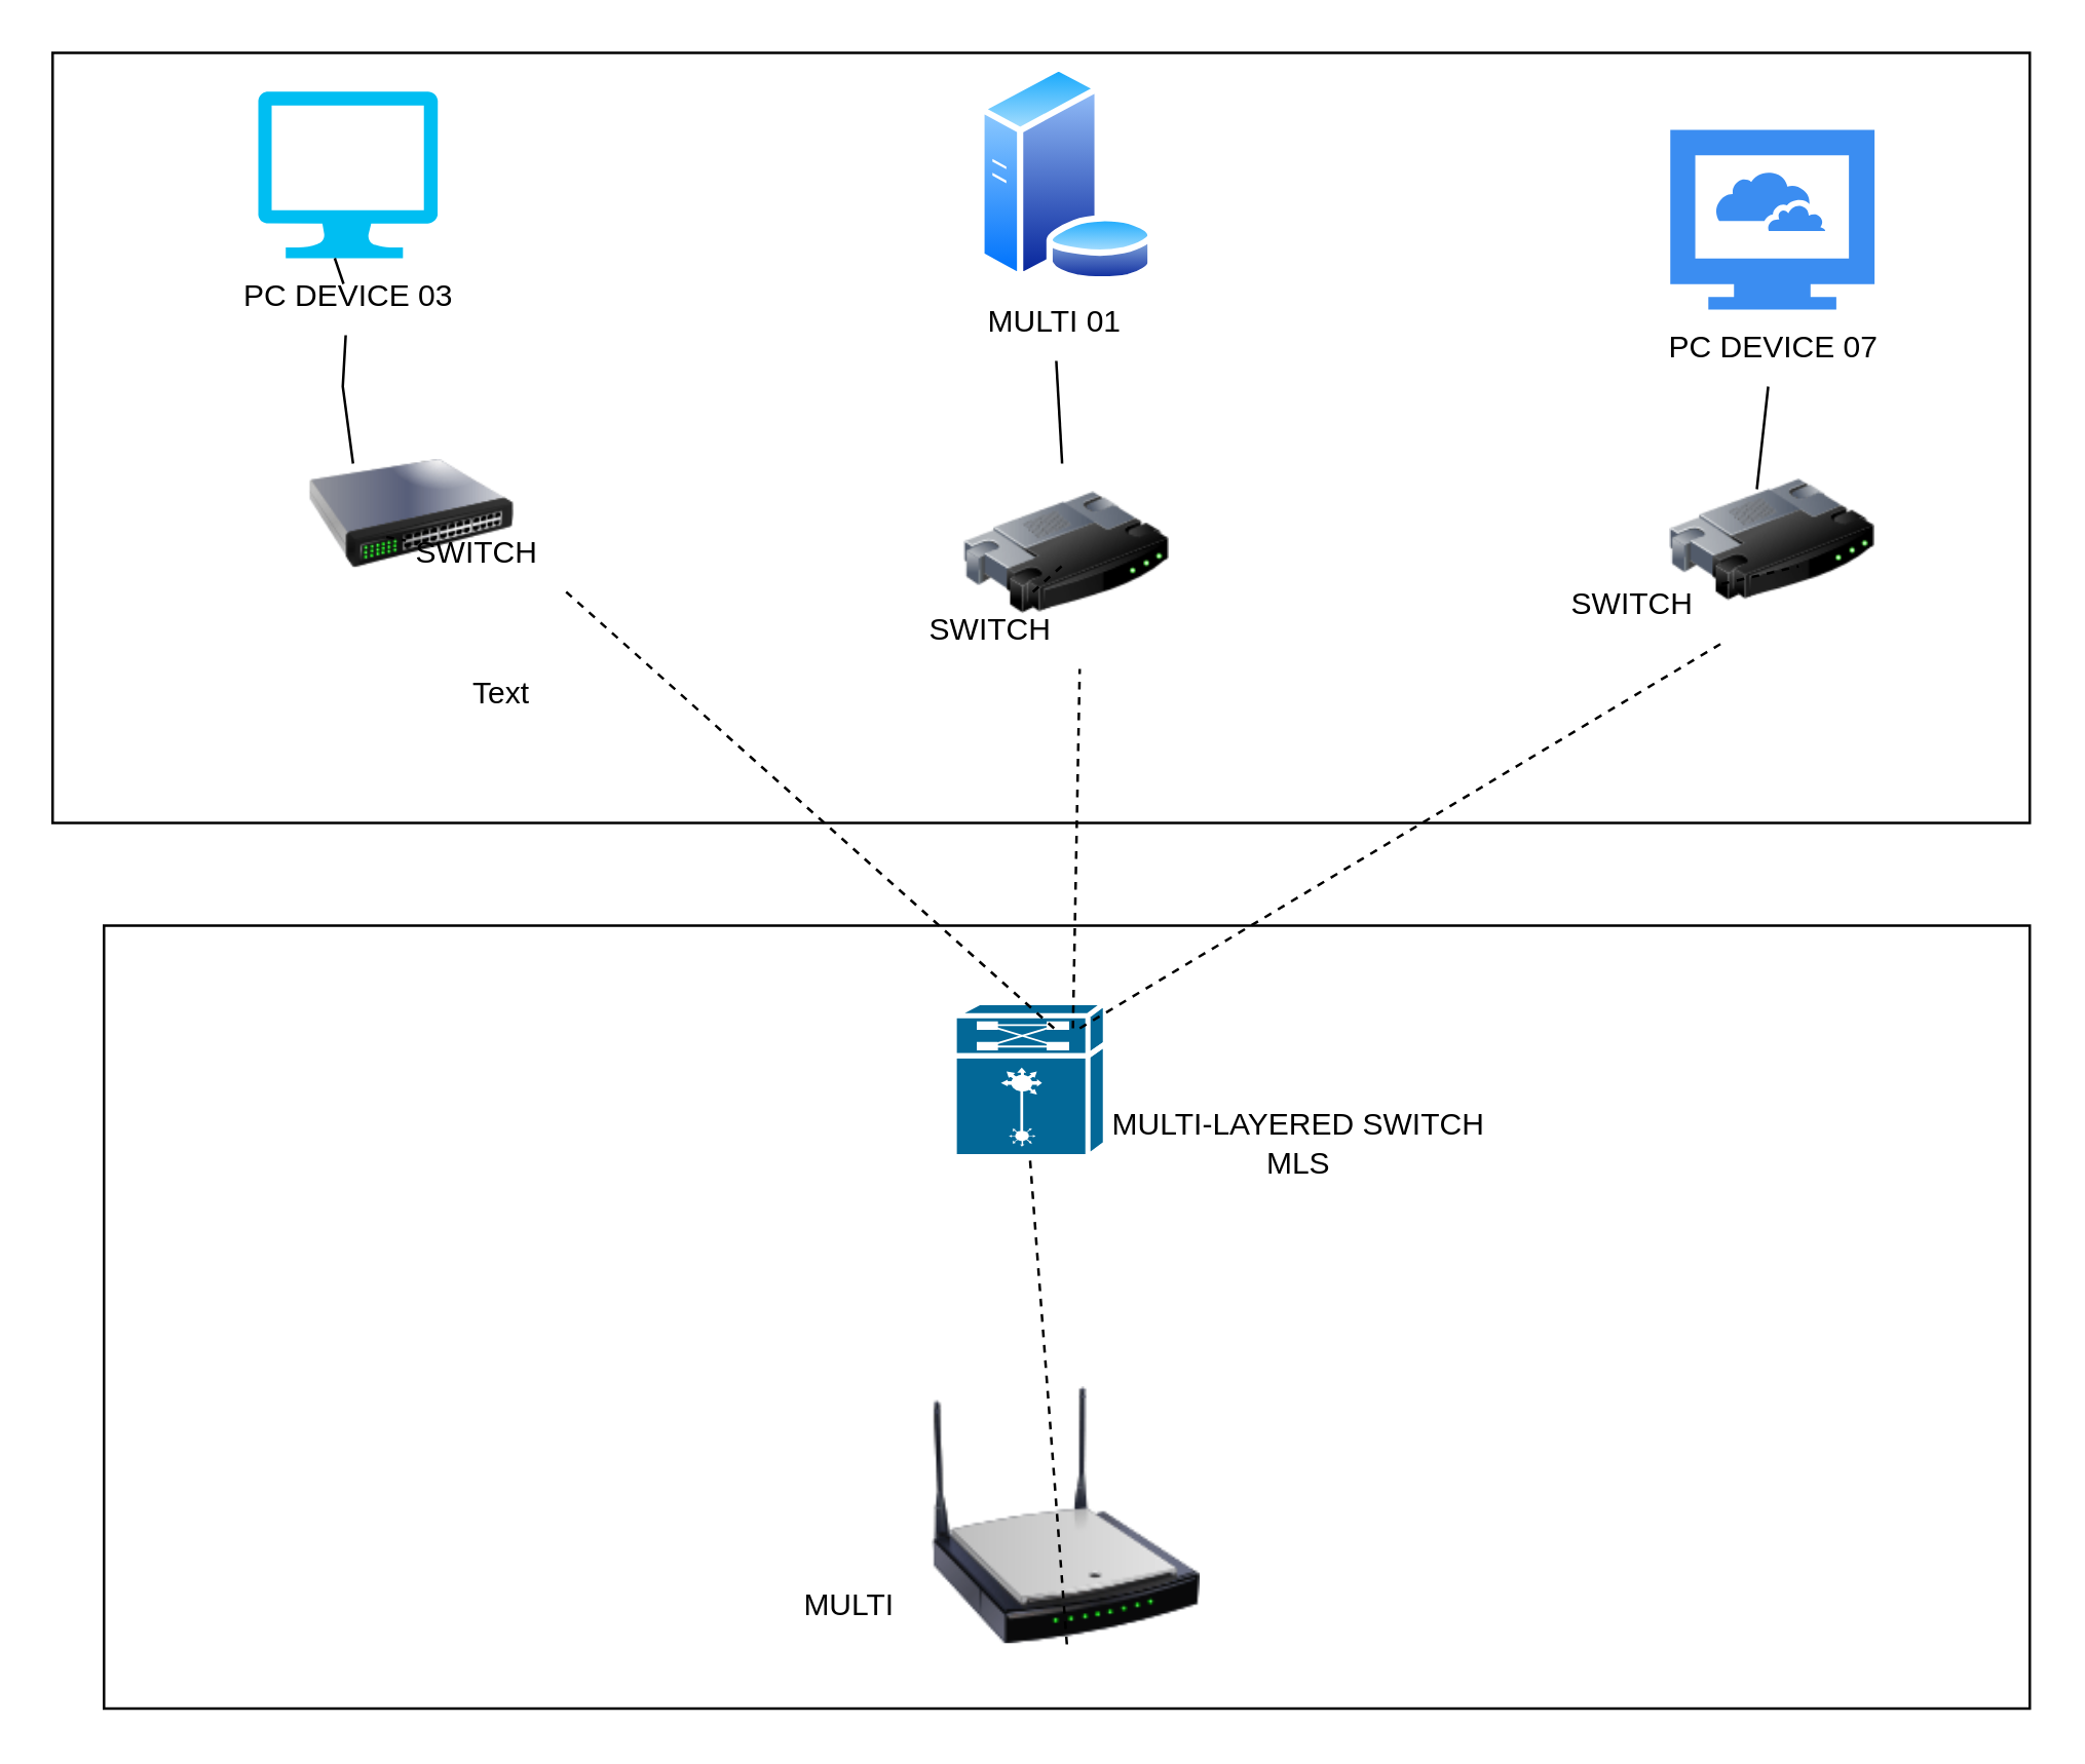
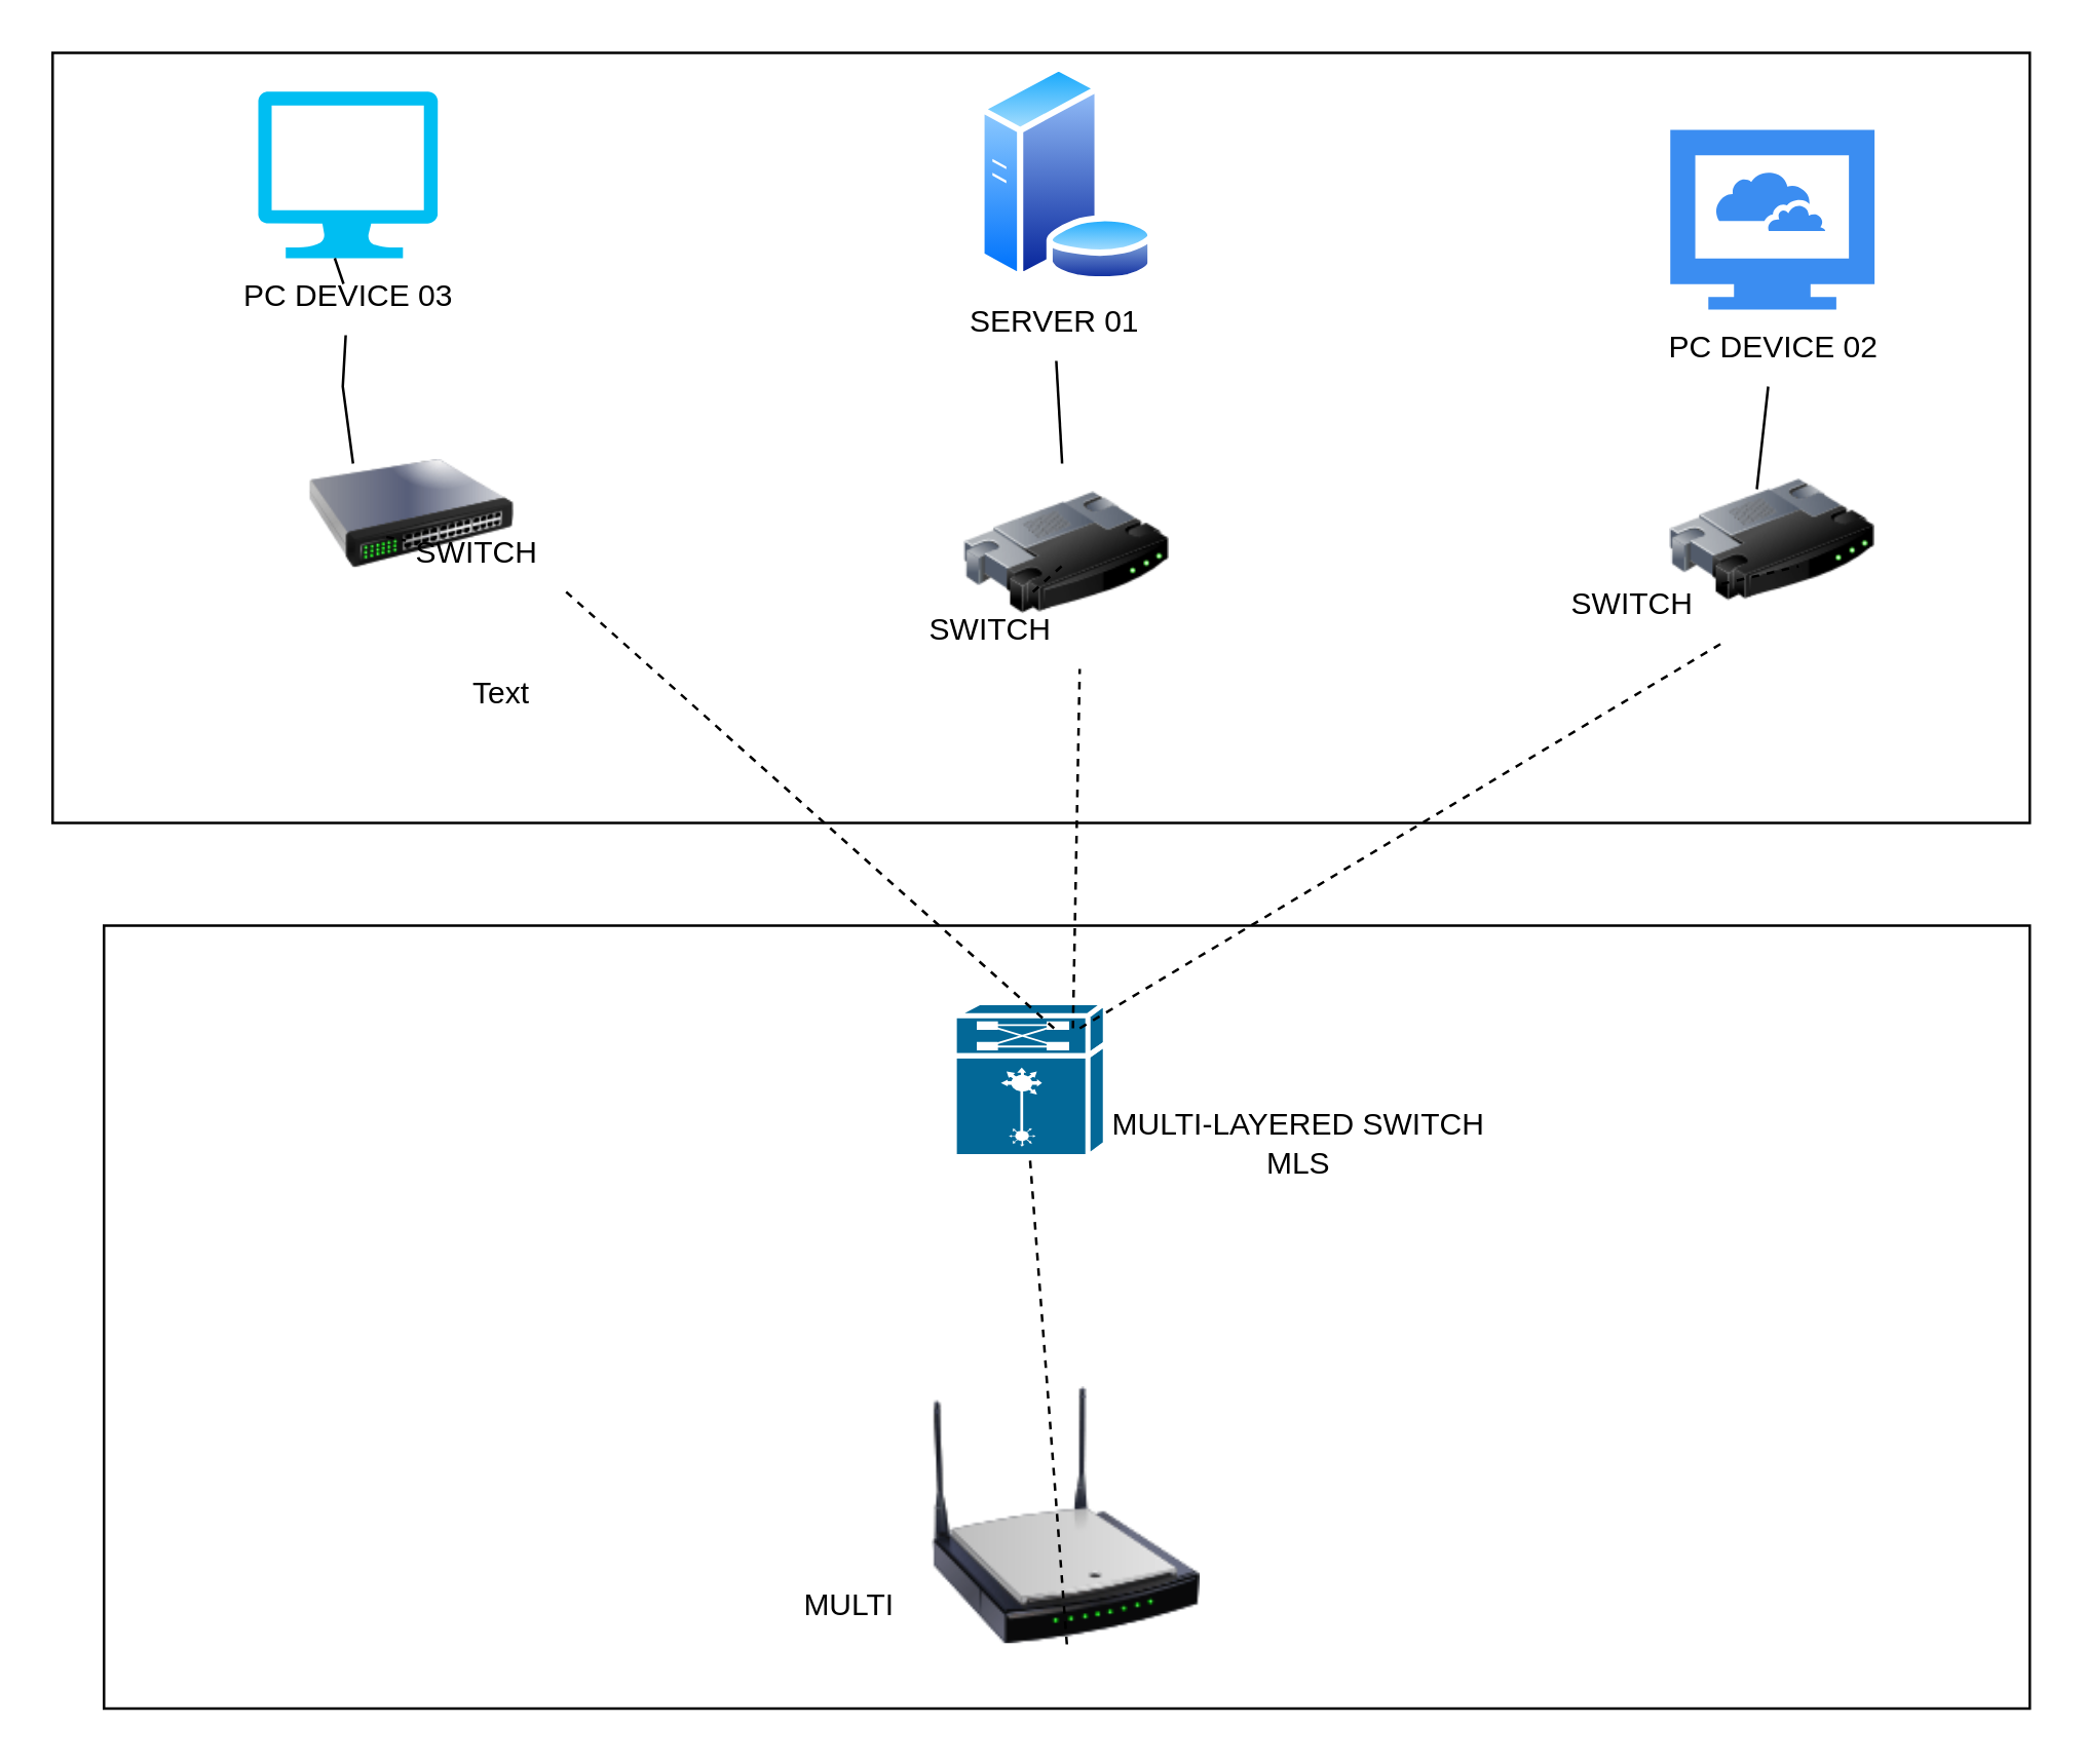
  <mxCell id="0" />
  <mxCell id="1" parent="0" />
  <mxCell id="2" value="" style="rounded=0;whiteSpace=wrap;html=1;" vertex="1" parent="1"><mxGeometry x="20" y="20" width="770" height="300" as="geometry" /></mxCell>
  <mxCell id="3" value="" style="verticalLabelPosition=bottom;html=1;verticalAlign=top;align=center;strokeColor=none;fillColor=#00BEF2;shape=mxgraph.azure.computer;pointerEvents=1;" vertex="1" parent="1"><mxGeometry x="100" y="35" width="70" height="65" as="geometry" /></mxCell>
  <mxCell id="4" value="" style="sketch=0;html=1;aspect=fixed;strokeColor=none;shadow=0;fillColor=#3B8DF1;verticalAlign=top;labelPosition=center;verticalLabelPosition=bottom;shape=mxgraph.gcp2.cloud_computer" vertex="1" parent="1"><mxGeometry x="650" y="50" width="79.55" height="70" as="geometry" /></mxCell>
  <mxCell id="5" value="" style="image;aspect=fixed;perimeter=ellipsePerimeter;html=1;align=center;shadow=0;dashed=0;spacingTop=3;image=img/lib/active_directory/database_server.svg;" vertex="1" parent="1"><mxGeometry x="380.3" y="25" width="69.7" height="85" as="geometry" /></mxCell>
  <mxCell id="6" value="" style="image;html=1;image=img/lib/clip_art/networking/Switch_128x128.png" vertex="1" parent="1"><mxGeometry x="120" y="160" width="80" height="80" as="geometry" /></mxCell>
  <mxCell id="7" value="" style="image;html=1;image=img/lib/clip_art/networking/Router_128x128.png" vertex="1" parent="1"><mxGeometry x="375.15" y="180" width="80" height="70" as="geometry" /></mxCell>
  <mxCell id="8" value="" style="image;html=1;image=img/lib/clip_art/networking/Router_128x128.png" vertex="1" parent="1"><mxGeometry x="650" y="170" width="80" height="80" as="geometry" /></mxCell>
  <mxCell id="9" value="" style="endArrow=none;html=1;rounded=0;" edge="1" parent="1" source="27"><mxGeometry width="50" height="50" relative="1" as="geometry"><mxPoint x="409.29" y="170" as="sourcePoint" /><mxPoint x="409.29" y="110" as="targetPoint" /></mxGeometry></mxCell>
  <mxCell id="10" value="" style="endArrow=none;html=1;rounded=0;" edge="1" parent="1" source="29"><mxGeometry width="50" height="50" relative="1" as="geometry"><mxPoint x="683.71" y="190" as="sourcePoint" /><mxPoint x="680" y="120" as="targetPoint" /></mxGeometry></mxCell>
  <mxCell id="11" value="" style="endArrow=none;html=1;rounded=0;" edge="1" parent="1" source="25"><mxGeometry width="50" height="50" relative="1" as="geometry"><mxPoint x="137" y="180" as="sourcePoint" /><mxPoint x="133.29" y="110" as="targetPoint" /><Array as="points" /></mxGeometry></mxCell>
  <mxCell id="12" value="" style="rounded=0;whiteSpace=wrap;html=1;" vertex="1" parent="1"><mxGeometry x="40" y="360" width="750" height="305" as="geometry" /></mxCell>
  <mxCell id="13" value="" style="endArrow=none;dashed=1;html=1;rounded=0;entryX=1;entryY=1;entryDx=0;entryDy=0;" edge="1" parent="1" source="21"><mxGeometry width="50" height="50" relative="1" as="geometry"><mxPoint x="410" y="400" as="sourcePoint" /><mxPoint x="157.57" y="210" as="targetPoint" /></mxGeometry></mxCell>
  <mxCell id="14" value="" style="endArrow=none;dashed=1;html=1;rounded=0;entryX=1;entryY=1;entryDx=0;entryDy=0;" edge="1" parent="1" source="33"><mxGeometry width="50" height="50" relative="1" as="geometry"><mxPoint x="417.36" y="400" as="sourcePoint" /><mxPoint x="412.93" y="220" as="targetPoint" /></mxGeometry></mxCell>
  <mxCell id="15" value="" style="endArrow=none;dashed=1;html=1;rounded=0;entryX=1;entryY=1;entryDx=0;entryDy=0;" edge="1" parent="1" source="31"><mxGeometry width="50" height="50" relative="1" as="geometry"><mxPoint x="420" y="400" as="sourcePoint" /><mxPoint x="700" y="220" as="targetPoint" /></mxGeometry></mxCell>
  <mxCell id="16" value="" style="shape=mxgraph.cisco.switches.multilayer_remote_switch;html=1;pointerEvents=1;dashed=0;fillColor=#036897;strokeColor=#ffffff;strokeWidth=2;verticalLabelPosition=bottom;verticalAlign=top;align=center;outlineConnect=0;" vertex="1" parent="1"><mxGeometry x="371.15" y="390" width="58.85" height="60" as="geometry" /></mxCell>
  <mxCell id="17" value="" style="image;html=1;image=img/lib/clip_art/networking/Wireless_Router_N_128x128.png" vertex="1" parent="1"><mxGeometry x="350" y="540" width="130" height="100" as="geometry" /></mxCell>
  <mxCell id="18" value="" style="endArrow=none;dashed=1;html=1;rounded=0;exitX=0.5;exitY=1;exitDx=0;exitDy=0;entryX=0.5;entryY=1;entryDx=0;entryDy=0;entryPerimeter=0;" edge="1" parent="1" source="17" target="16"><mxGeometry width="50" height="50" relative="1" as="geometry"><mxPoint x="340" y="510" as="sourcePoint" /><mxPoint x="390" y="460" as="targetPoint" /></mxGeometry></mxCell>
  <mxCell id="19" value="Text" style="text;html=1;align=center;verticalAlign=middle;whiteSpace=wrap;rounded=0;" vertex="1" parent="1"><mxGeometry x="165" y="255" width="60" height="30" as="geometry" /></mxCell>
  <mxCell id="20" value="" style="endArrow=none;dashed=1;html=1;rounded=0;entryX=1;entryY=1;entryDx=0;entryDy=0;" edge="1" parent="1" target="21"><mxGeometry width="50" height="50" relative="1" as="geometry"><mxPoint x="410" y="400" as="sourcePoint" /><mxPoint x="157.57" y="210" as="targetPoint" /></mxGeometry></mxCell>
  <mxCell id="21" value="SWITCH" style="text;html=1;align=center;verticalAlign=middle;resizable=0;points=[];autosize=1;strokeColor=none;fillColor=none;" vertex="1" parent="1"><mxGeometry x="150" y="200" width="70" height="30" as="geometry" /></mxCell>
  <mxCell id="22" value="MULTI-LAYERED SWITCH&lt;br&gt;MLS" style="text;html=1;align=center;verticalAlign=middle;resizable=0;points=[];autosize=1;strokeColor=none;fillColor=none;rotation=0;" vertex="1" parent="1"><mxGeometry x="420" y="425" width="170" height="40" as="geometry" /></mxCell>
  <mxCell id="23" value="MULTI" style="text;html=1;align=center;verticalAlign=middle;resizable=0;points=[];autosize=1;strokeColor=none;fillColor=none;" vertex="1" parent="1"><mxGeometry x="295" y="610" width="70" height="30" as="geometry" /></mxCell>
  <mxCell id="24" value="" style="endArrow=none;html=1;rounded=0;" edge="1" parent="1" target="25"><mxGeometry width="50" height="50" relative="1" as="geometry"><mxPoint x="137" y="180" as="sourcePoint" /><mxPoint x="133.29" y="110" as="targetPoint" /><Array as="points"><mxPoint x="133" y="150" /></Array></mxGeometry></mxCell>
  <mxCell id="25" value="PC DEVICE 03" style="text;html=1;align=center;verticalAlign=middle;resizable=0;points=[];autosize=1;strokeColor=none;fillColor=none;" vertex="1" parent="1"><mxGeometry x="85" y="100" width="100" height="30" as="geometry" /></mxCell>
  <mxCell id="26" value="" style="endArrow=none;html=1;rounded=0;" edge="1" parent="1" source="7" target="27"><mxGeometry width="50" height="50" relative="1" as="geometry"><mxPoint x="413" y="180" as="sourcePoint" /><mxPoint x="409.29" y="110" as="targetPoint" /></mxGeometry></mxCell>
- <mxCell id="27" value="MULTI 01" style="text;html=1;align=center;verticalAlign=middle;resizable=0;points=[];autosize=1;strokeColor=none;fillColor=none;" vertex="1" parent="1"><mxGeometry x="365" y="110" width="90" height="30" as="geometry" /></mxCell>
+ <mxCell id="27" value="SERVER 01" style="text;html=1;align=center;verticalAlign=middle;resizable=0;points=[];autosize=1;strokeColor=none;fillColor=none;" vertex="1" parent="1"><mxGeometry x="365" y="110" width="90" height="30" as="geometry" /></mxCell>
  <mxCell id="28" value="" style="endArrow=none;html=1;rounded=0;" edge="1" parent="1" target="29"><mxGeometry width="50" height="50" relative="1" as="geometry"><mxPoint x="683.71" y="190" as="sourcePoint" /><mxPoint x="680" y="120" as="targetPoint" /></mxGeometry></mxCell>
- <mxCell id="29" value="PC DEVICE 07" style="text;html=1;align=center;verticalAlign=middle;resizable=0;points=[];autosize=1;strokeColor=none;fillColor=none;" vertex="1" parent="1"><mxGeometry x="639.78" y="120" width="100" height="30" as="geometry" /></mxCell>
+ <mxCell id="29" value="PC DEVICE 02" style="text;html=1;align=center;verticalAlign=middle;resizable=0;points=[];autosize=1;strokeColor=none;fillColor=none;" vertex="1" parent="1"><mxGeometry x="639.78" y="120" width="100" height="30" as="geometry" /></mxCell>
  <mxCell id="30" value="" style="endArrow=none;dashed=1;html=1;rounded=0;entryX=1;entryY=1;entryDx=0;entryDy=0;" edge="1" parent="1" target="31"><mxGeometry width="50" height="50" relative="1" as="geometry"><mxPoint x="420" y="400" as="sourcePoint" /><mxPoint x="700" y="220" as="targetPoint" /></mxGeometry></mxCell>
  <mxCell id="31" value="SWITCH" style="text;html=1;align=center;verticalAlign=middle;resizable=0;points=[];autosize=1;strokeColor=none;fillColor=none;" vertex="1" parent="1"><mxGeometry x="600" y="220" width="70" height="30" as="geometry" /></mxCell>
  <mxCell id="32" value="" style="endArrow=none;dashed=1;html=1;rounded=0;entryX=1;entryY=1;entryDx=0;entryDy=0;" edge="1" parent="1" target="33"><mxGeometry width="50" height="50" relative="1" as="geometry"><mxPoint x="417.36" y="400" as="sourcePoint" /><mxPoint x="412.93" y="220" as="targetPoint" /></mxGeometry></mxCell>
  <mxCell id="33" value="SWITCH" style="text;html=1;align=center;verticalAlign=middle;resizable=0;points=[];autosize=1;strokeColor=none;fillColor=none;" vertex="1" parent="1"><mxGeometry x="350" y="230" width="70" height="30" as="geometry" /></mxCell>
